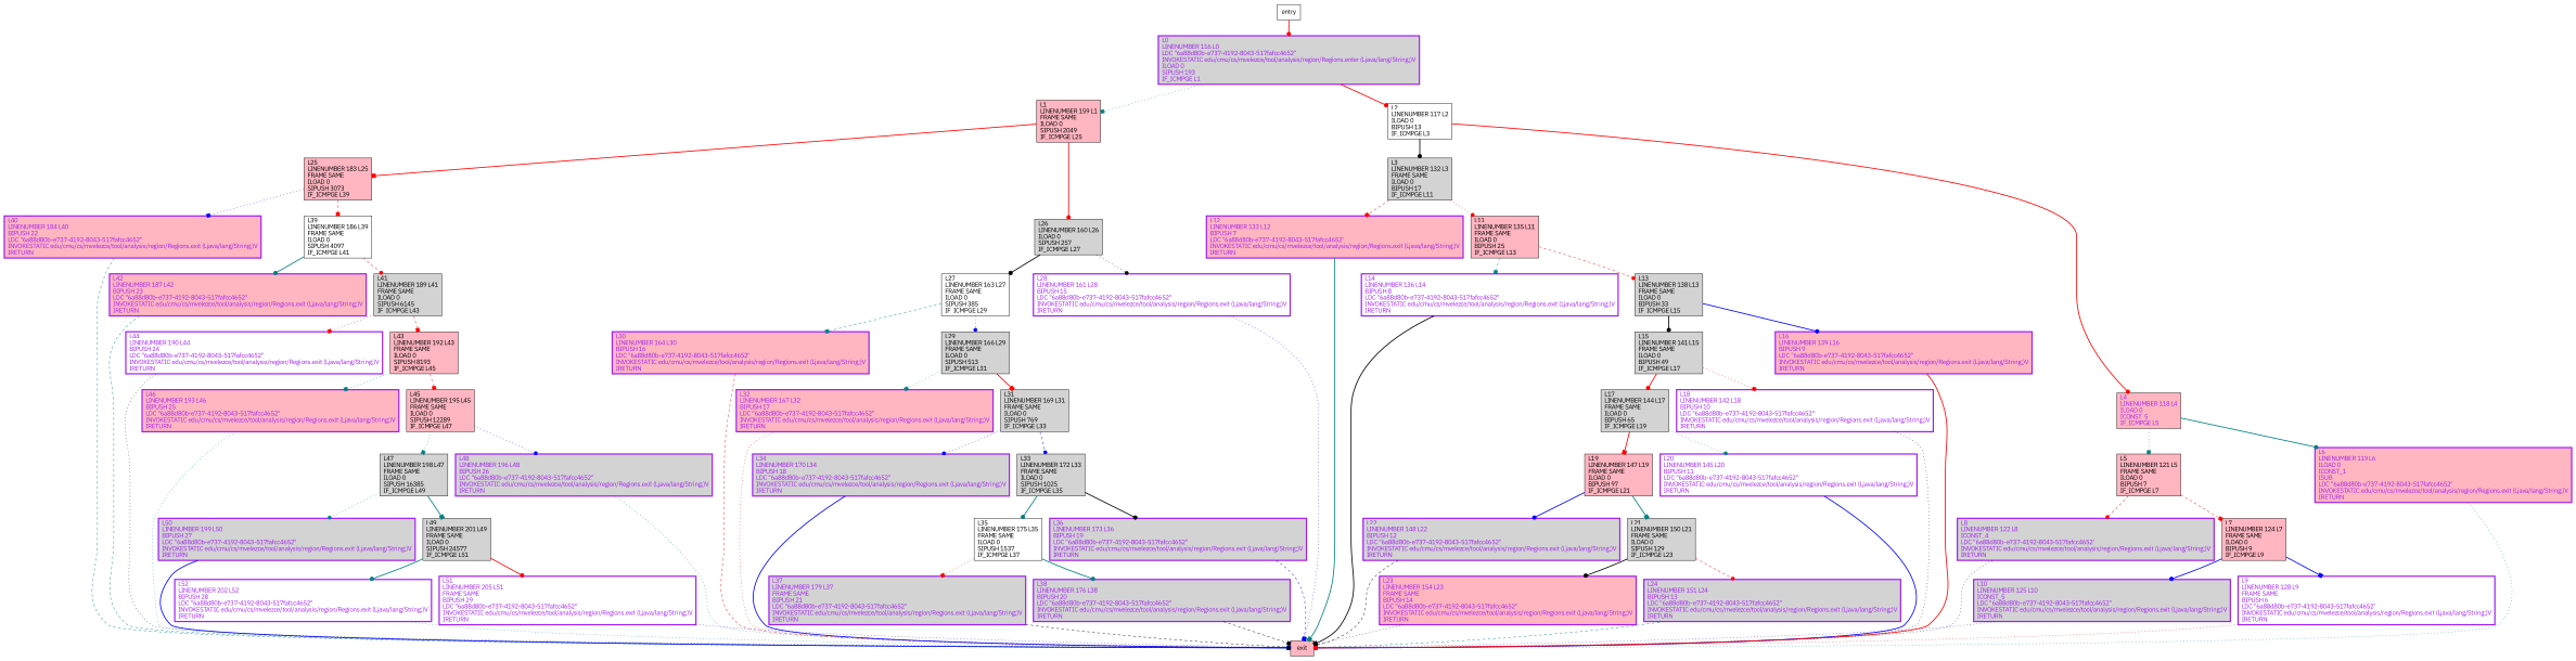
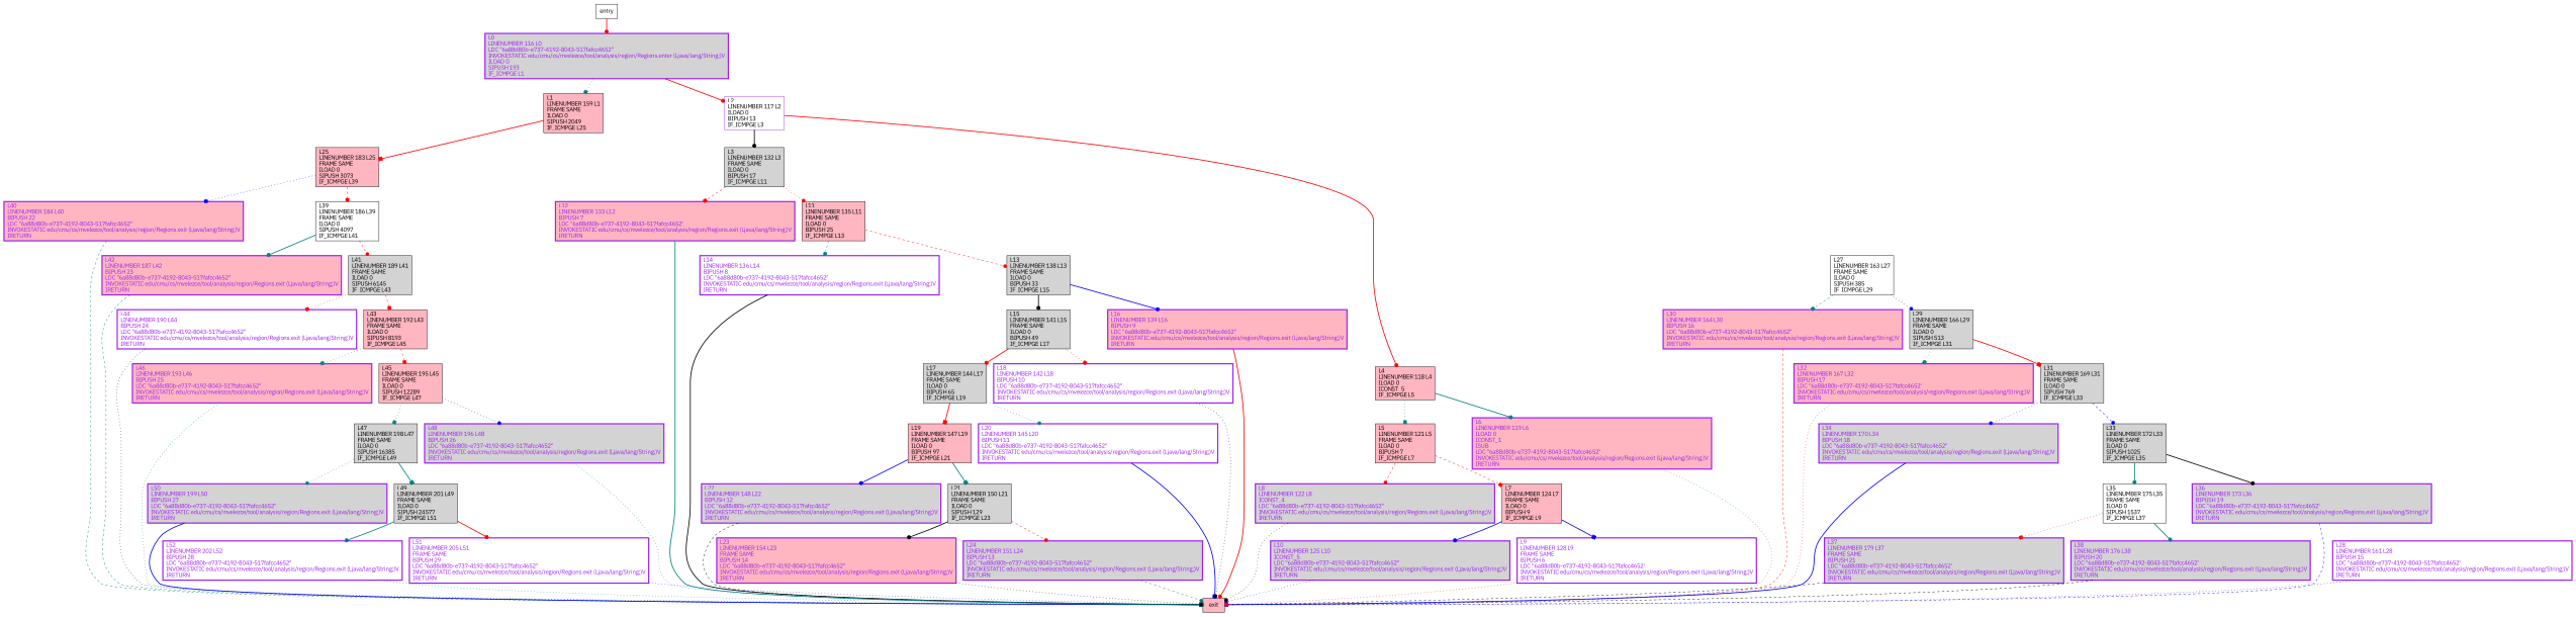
  digraph {
    fontname="IBM Plex Sans"
    node [color=purple fillcolor=lightgrey fontcolor=purple fontname="IBM Plex Sans" penwidth=3 shape=record style=filled]
    edge [arrowhead=dot color=red fontname="IBM Plex Sans" style=bold]
    n1 [label="L37\lLINENUMBER 179 L37\lFRAME SAME\lBIPUSH 21\lLDC \"6a88d80b-e737-4192-8043-517fafcc4652\"\lINVOKESTATIC edu/cmu/cs/mvelezce/tool/analysis/region/Regions.exit (Ljava/lang/String;)V\lIRETURN\l"]
    exit [fillcolor=lightpink color="" fontcolor="" penwidth=""]
    n3 [label="L10\lLINENUMBER 125 L10\lICONST_5\lLDC \"6a88d80b-e737-4192-8043-517fafcc4652\"\lINVOKESTATIC edu/cmu/cs/mvelezce/tool/analysis/region/Regions.exit (Ljava/lang/String;)V\lIRETURN\l"]
    n4 [fillcolor=white label="L27\lLINENUMBER 163 L27\lFRAME SAME\lILOAD 0\lSIPUSH 385\lIF_ICMPGE L29\l" color="" fontcolor="" penwidth=""]
    n5 [fillcolor=lightpink label="L30\lLINENUMBER 164 L30\lBIPUSH 16\lLDC \"6a88d80b-e737-4192-8043-517fafcc4652\"\lINVOKESTATIC edu/cmu/cs/mvelezce/tool/analysis/region/Regions.exit (Ljava/lang/String;)V\lIRETURN\l"]
    n6 [label="L29\lLINENUMBER 166 L29\lFRAME SAME\lILOAD 0\lSIPUSH 513\lIF_ICMPGE L31\l" color="" fontcolor="" penwidth=""]
    n7 [fillcolor=lightpink label="L32\lLINENUMBER 167 L32\lBIPUSH 17\lLDC \"6a88d80b-e737-4192-8043-517fafcc4652\"\lINVOKESTATIC edu/cmu/cs/mvelezce/tool/analysis/region/Regions.exit (Ljava/lang/String;)V\lIRETURN\l"]
    n8 [label="L31\lLINENUMBER 169 L31\lFRAME SAME\lILOAD 0\lSIPUSH 769\lIF_ICMPGE L33\l" color="" fontcolor="" penwidth=""]
    n9 [fillcolor=lightpink label="L46\lLINENUMBER 193 L46\lBIPUSH 25\lLDC \"6a88d80b-e737-4192-8043-517fafcc4652\"\lINVOKESTATIC edu/cmu/cs/mvelezce/tool/analysis/region/Regions.exit (Ljava/lang/String;)V\lIRETURN\l"]
    n10 [fillcolor=lightpink label="L19\lLINENUMBER 147 L19\lFRAME SAME\lILOAD 0\lBIPUSH 97\lIF_ICMPGE L21\l" color="" fontcolor="" penwidth=""]
    n11 [label="L22\lLINENUMBER 148 L22\lBIPUSH 12\lLDC \"6a88d80b-e737-4192-8043-517fafcc4652\"\lINVOKESTATIC edu/cmu/cs/mvelezce/tool/analysis/region/Regions.exit (Ljava/lang/String;)V\lIRETURN\l"]
    n12 [label="L21\lLINENUMBER 150 L21\lFRAME SAME\lILOAD 0\lSIPUSH 129\lIF_ICMPGE L23\l" color="" fontcolor="" penwidth=""]
    n13 [fillcolor=lightpink label="L23\lLINENUMBER 154 L23\lFRAME SAME\lBIPUSH 14\lLDC \"6a88d80b-e737-4192-8043-517fafcc4652\"\lINVOKESTATIC edu/cmu/cs/mvelezce/tool/analysis/region/Regions.exit (Ljava/lang/String;)V\lIRETURN\l"]
    n14 [label="L24\lLINENUMBER 151 L24\lBIPUSH 13\lLDC \"6a88d80b-e737-4192-8043-517fafcc4652\"\lINVOKESTATIC edu/cmu/cs/mvelezce/tool/analysis/region/Regions.exit (Ljava/lang/String;)V\lIRETURN\l"]
    n15 [fillcolor=lightpink label="L40\lLINENUMBER 184 L40\lBIPUSH 22\lLDC \"6a88d80b-e737-4192-8043-517fafcc4652\"\lINVOKESTATIC edu/cmu/cs/mvelezce/tool/analysis/region/Regions.exit (Ljava/lang/String;)V\lIRETURN\l"]
    n16 [fillcolor=white label="L20\lLINENUMBER 145 L20\lBIPUSH 11\lLDC \"6a88d80b-e737-4192-8043-517fafcc4652\"\lINVOKESTATIC edu/cmu/cs/mvelezce/tool/analysis/region/Regions.exit (Ljava/lang/String;)V\lIRETURN\l"]
    n17 [fillcolor=lightpink label="L25\lLINENUMBER 183 L25\lFRAME SAME\lILOAD 0\lSIPUSH 3073\lIF_ICMPGE L39\l" color="" fontcolor="" penwidth=""]
    n18 [fillcolor=white label="L39\lLINENUMBER 186 L39\lFRAME SAME\lILOAD 0\lSIPUSH 4097\lIF_ICMPGE L41\l" color="" fontcolor="" penwidth=""]
    n19 [fillcolor=lightpink label="L42\lLINENUMBER 187 L42\lBIPUSH 23\lLDC \"6a88d80b-e737-4192-8043-517fafcc4652\"\lINVOKESTATIC edu/cmu/cs/mvelezce/tool/analysis/region/Regions.exit (Ljava/lang/String;)V\lIRETURN\l"]
    n20 [label="L41\lLINENUMBER 189 L41\lFRAME SAME\lILOAD 0\lSIPUSH 6145\lIF_ICMPGE L43\l" color="" fontcolor="" penwidth=""]
    n21 [label="L50\lLINENUMBER 199 L50\lBIPUSH 27\lLDC \"6a88d80b-e737-4192-8043-517fafcc4652\"\lINVOKESTATIC edu/cmu/cs/mvelezce/tool/analysis/region/Regions.exit (Ljava/lang/String;)V\lIRETURN\l"]
    n22 [fillcolor=white label="L52\lLINENUMBER 202 L52\lBIPUSH 28\lLDC \"6a88d80b-e737-4192-8043-517fafcc4652\"\lINVOKESTATIC edu/cmu/cs/mvelezce/tool/analysis/region/Regions.exit (Ljava/lang/String;)V\lIRETURN\l"]
    n23 [fillcolor=lightpink label="L1\lLINENUMBER 159 L1\lFRAME SAME\lILOAD 0\lSIPUSH 2049\lIF_ICMPGE L25\l" color="" fontcolor="" penwidth=""]
-   n24 [label="L26\lLINENUMBER 160 L26\lILOAD 0\lSIPUSH 257\lIF_ICMPGE L27\l" color="" fontcolor="" penwidth=""]
    n25 [fillcolor=white label="L28\lLINENUMBER 161 L28\lBIPUSH 15\lLDC \"6a88d80b-e737-4192-8043-517fafcc4652\"\lINVOKESTATIC edu/cmu/cs/mvelezce/tool/analysis/region/Regions.exit (Ljava/lang/String;)V\lIRETURN\l"]
    n26 [fillcolor=white label="L51\lLINENUMBER 205 L51\lFRAME SAME\lBIPUSH 29\lLDC \"6a88d80b-e737-4192-8043-517fafcc4652\"\lINVOKESTATIC edu/cmu/cs/mvelezce/tool/analysis/region/Regions.exit (Ljava/lang/String;)V\lIRETURN\l"]
    n27 [label="L49\lLINENUMBER 201 L49\lFRAME SAME\lILOAD 0\lSIPUSH 24577\lIF_ICMPGE L51\l" color="" fontcolor="" penwidth=""]
    n28 [fillcolor=white label="L14\lLINENUMBER 136 L14\lBIPUSH 8\lLDC \"6a88d80b-e737-4192-8043-517fafcc4652\"\lINVOKESTATIC edu/cmu/cs/mvelezce/tool/analysis/region/Regions.exit (Ljava/lang/String;)V\lIRETURN\l"]
    n29 [label="L17\lLINENUMBER 144 L17\lFRAME SAME\lILOAD 0\lBIPUSH 65\lIF_ICMPGE L19\l" color="" fontcolor="" penwidth=""]
    n30 [label="L3\lLINENUMBER 132 L3\lFRAME SAME\lILOAD 0\lBIPUSH 17\lIF_ICMPGE L11\l" color="" fontcolor="" penwidth=""]
    n31 [fillcolor=lightpink label="L12\lLINENUMBER 133 L12\lBIPUSH 7\lLDC \"6a88d80b-e737-4192-8043-517fafcc4652\"\lINVOKESTATIC edu/cmu/cs/mvelezce/tool/analysis/region/Regions.exit (Ljava/lang/String;)V\lIRETURN\l"]
    n32 [fillcolor=lightpink label="L11\lLINENUMBER 135 L11\lFRAME SAME\lILOAD 0\lBIPUSH 25\lIF_ICMPGE L13\l" color="" fontcolor="" penwidth=""]
    n33 [label="L13\lLINENUMBER 138 L13\lFRAME SAME\lILOAD 0\lBIPUSH 33\lIF_ICMPGE L15\l" color="" fontcolor="" penwidth=""]
    n34 [label="L47\lLINENUMBER 198 L47\lFRAME SAME\lILOAD 0\lSIPUSH 16385\lIF_ICMPGE L49\l" color="" fontcolor="" penwidth=""]
    n35 [label="L38\lLINENUMBER 176 L38\lBIPUSH 20\lLDC \"6a88d80b-e737-4192-8043-517fafcc4652\"\lINVOKESTATIC edu/cmu/cs/mvelezce/tool/analysis/region/Regions.exit (Ljava/lang/String;)V\lIRETURN\l"]
    n36 [fillcolor=white label="L35\lLINENUMBER 175 L35\lFRAME SAME\lILOAD 0\lSIPUSH 1537\lIF_ICMPGE L37\l" color="" fontcolor="" penwidth=""]
    n37 [label="L48\lLINENUMBER 196 L48\lBIPUSH 26\lLDC \"6a88d80b-e737-4192-8043-517fafcc4652\"\lINVOKESTATIC edu/cmu/cs/mvelezce/tool/analysis/region/Regions.exit (Ljava/lang/String;)V\lIRETURN\l"]
    n38 [label="L36\lLINENUMBER 173 L36\lBIPUSH 19\lLDC \"6a88d80b-e737-4192-8043-517fafcc4652\"\lINVOKESTATIC edu/cmu/cs/mvelezce/tool/analysis/region/Regions.exit (Ljava/lang/String;)V\lIRETURN\l"]
    n39 [label="L34\lLINENUMBER 170 L34\lBIPUSH 18\lLDC \"6a88d80b-e737-4192-8043-517fafcc4652\"\lINVOKESTATIC edu/cmu/cs/mvelezce/tool/analysis/region/Regions.exit (Ljava/lang/String;)V\lIRETURN\l"]
    n40 [label="L33\lLINENUMBER 172 L33\lFRAME SAME\lILOAD 0\lSIPUSH 1025\lIF_ICMPGE L35\l" color="" fontcolor="" penwidth=""]
    n41 [fillcolor=white label="L18\lLINENUMBER 142 L18\lBIPUSH 10\lLDC \"6a88d80b-e737-4192-8043-517fafcc4652\"\lINVOKESTATIC edu/cmu/cs/mvelezce/tool/analysis/region/Regions.exit (Ljava/lang/String;)V\lIRETURN\l"]
    n42 [label="L8\lLINENUMBER 122 L8\lICONST_4\lLDC \"6a88d80b-e737-4192-8043-517fafcc4652\"\lINVOKESTATIC edu/cmu/cs/mvelezce/tool/analysis/region/Regions.exit (Ljava/lang/String;)V\lIRETURN\l"]
-   n43 [fillcolor=lightpink label="L4\lLINENUMBER 118 L4\lILOAD 0\lICONST_5\lIF_ICMPGE L5\l" color="" penwidth=""]
+   n43 [fillcolor=lightpink label="L4\lLINENUMBER 118 L4\lILOAD 0\lICONST_5\lIF_ICMPGE L5\l" color="" fontcolor="" penwidth=""]
    n44 [fillcolor=lightpink label="L5\lLINENUMBER 121 L5\lFRAME SAME\lILOAD 0\lBIPUSH 7\lIF_ICMPGE L7\l" color="" fontcolor="" penwidth=""]
    n45 [fillcolor=lightpink label="L6\lLINENUMBER 119 L6\lILOAD 0\lICONST_1\lISUB\lLDC \"6a88d80b-e737-4192-8043-517fafcc4652\"\lINVOKESTATIC edu/cmu/cs/mvelezce/tool/analysis/region/Regions.exit (Ljava/lang/String;)V\lIRETURN\l"]
    n46 [fillcolor=lightpink label="L7\lLINENUMBER 124 L7\lFRAME SAME\lILOAD 0\lBIPUSH 9\lIF_ICMPGE L9\l" color="" fontcolor="" penwidth=""]
    n47 [fillcolor=white label="L9\lLINENUMBER 128 L9\lFRAME SAME\lBIPUSH 6\lLDC \"6a88d80b-e737-4192-8043-517fafcc4652\"\lINVOKESTATIC edu/cmu/cs/mvelezce/tool/analysis/region/Regions.exit (Ljava/lang/String;)V\lIRETURN\l"]
    n48 [fillcolor=white label="L44\lLINENUMBER 190 L44\lBIPUSH 24\lLDC \"6a88d80b-e737-4192-8043-517fafcc4652\"\lINVOKESTATIC edu/cmu/cs/mvelezce/tool/analysis/region/Regions.exit (Ljava/lang/String;)V\lIRETURN\l"]
    n49 [label="L15\lLINENUMBER 141 L15\lFRAME SAME\lILOAD 0\lBIPUSH 49\lIF_ICMPGE L17\l" color="" fontcolor="" penwidth=""]
    n50 [label="L0\lLINENUMBER 116 L0\lLDC \"6a88d80b-e737-4192-8043-517fafcc4652\"\lINVOKESTATIC edu/cmu/cs/mvelezce/tool/analysis/region/Regions.enter (Ljava/lang/String;)V\lILOAD 0\lSIPUSH 193\lIF_ICMPGE L1\l"]
-   n51 [fillcolor=white label="L2\lLINENUMBER 117 L2\lILOAD 0\lBIPUSH 13\lIF_ICMPGE L3\l" color="" fontcolor="" penwidth=""]
+   n51 [fillcolor=white label="L2\lLINENUMBER 117 L2\lILOAD 0\lBIPUSH 13\lIF_ICMPGE L3\l" fontcolor="" penwidth=""]
    n52 [fillcolor=lightpink label="L16\lLINENUMBER 139 L16\lBIPUSH 9\lLDC \"6a88d80b-e737-4192-8043-517fafcc4652\"\lINVOKESTATIC edu/cmu/cs/mvelezce/tool/analysis/region/Regions.exit (Ljava/lang/String;)V\lIRETURN\l"]
    n53 [fillcolor=lightpink label="L43\lLINENUMBER 192 L43\lFRAME SAME\lILOAD 0\lSIPUSH 8193\lIF_ICMPGE L45\l" color="" fontcolor="" penwidth=""]
    n54 [fillcolor=lightpink label="L45\lLINENUMBER 195 L45\lFRAME SAME\lILOAD 0\lSIPUSH 12289\lIF_ICMPGE L47\l" color="" fontcolor="" penwidth=""]
    entry [fillcolor=white color="" fontcolor="" penwidth=""]
    n1 -> exit [color=black style=dashed]
    n3 -> exit [color=blue style=dotted]
    n4 -> n5 [arrowhead=box color=teal style=dashed]
    n4 -> n6 [color=blue style=dotted]
    n5 -> exit [style=dashed]
    n6 -> n7 [arrowhead=box color=teal style=dotted]
    n6 -> n8 [arrowhead=box]
    n7 -> exit [arrowhead=box style=dotted]
    n8 -> n39 [color=blue style=dotted]
    n8 -> n40 [color=blue style=dashed]
    n9 -> exit [arrowhead=box color=teal style=dotted]
    n10 -> n11 [color=blue]
    n10 -> n12 [arrowhead=box color=teal]
    n11 -> exit [arrowhead=box color=black style=dashed]
    n12 -> n13 [color=black]
    n12 -> n14 [style=dashed]
    n13 -> exit [arrowhead=box color=black style=dotted]
    n14 -> exit [color=teal style=dashed]
    n15 -> exit [color=teal style=dashed]
    n16 -> exit [arrowhead=box color=blue]
    n17 -> n15 [arrowhead=box color=blue style=dotted]
    n17 -> n18 [arrowhead=box style=dashed]
    n18 -> n19 [color=teal]
    n18 -> n20 [style=dashed]
    n19 -> exit [arrowhead=box color=teal style=dashed]
    n20 -> n48 [arrowhead=box style=dotted]
    n20 -> n53 [arrowhead=box style=dashed]
    n21 -> exit [arrowhead=box color=blue]
    n22 -> exit [color=teal style=dotted]
    n23 -> n17 [arrowhead=box]
-   n23 -> n24
-   n24 -> n4 [color=black]
-   n24 -> n25 [color=black style=dotted]
    n25 -> exit [arrowhead=box color=blue style=dotted]
    n26 -> exit [color=blue style=dotted]
    n27 -> n22 [color=teal]
    n27 -> n26
    n28 -> exit [arrowhead=box color=black]
    n29 -> n10 [arrowhead=box]
    n29 -> n16 [color=teal style=dotted]
    n30 -> n31 [arrowhead=box style=dashed]
    n30 -> n32 [style=dotted]
    n31 -> exit [arrowhead=box color=teal]
    n32 -> n28 [arrowhead=box color=teal style=dashed]
    n32 -> n33 [style=dashed]
    n33 -> n49 [color=black]
    n33 -> n52 [color=blue]
    n34 -> n21 [color=teal style=dotted]
    n34 -> n27 [arrowhead=box color=teal]
    n35 -> exit [arrowhead=box color=black style=dashed]
    n36 -> n1 [arrowhead=box style=dotted]
    n36 -> n35 [color=teal]
    n37 -> exit [color=teal style=dotted]
    n38 -> exit [arrowhead=box color=blue style=dashed]
    n39 -> exit [color=blue]
    n40 -> n36 [color=teal]
    n40 -> n38 [color=black]
    n41 -> exit [color=black style=dotted]
    n42 -> exit [color=black style=dotted]
    n43 -> n44 [arrowhead=box color=teal style=dotted]
    n43 -> n45 [color=teal]
    n44 -> n42 [style=dashed]
    n44 -> n46 [arrowhead=box style=dashed]
    n45 -> exit [arrowhead=box color=teal style=dotted]
    n46 -> n3 [color=blue]
    n46 -> n47 [arrowhead=box color=blue]
    n47 -> exit [arrowhead=box style=dotted]
    n48 -> exit [color=black style=dotted]
    n49 -> n29
    n49 -> n41 [arrowhead=box style=dotted]
    n50 -> n23 [arrowhead=box color=teal style=dotted]
    n50 -> n51
    n51 -> n30 [color=black]
    n51 -> n43
    n52 -> exit
    n53 -> n9 [arrowhead=box color=teal style=dotted]
    n53 -> n54 [arrowhead=box style=dashed]
    n54 -> n34 [arrowhead=box color=teal style=dotted]
    n54 -> n37 [color=blue style=dotted]
    entry -> n50
  }
